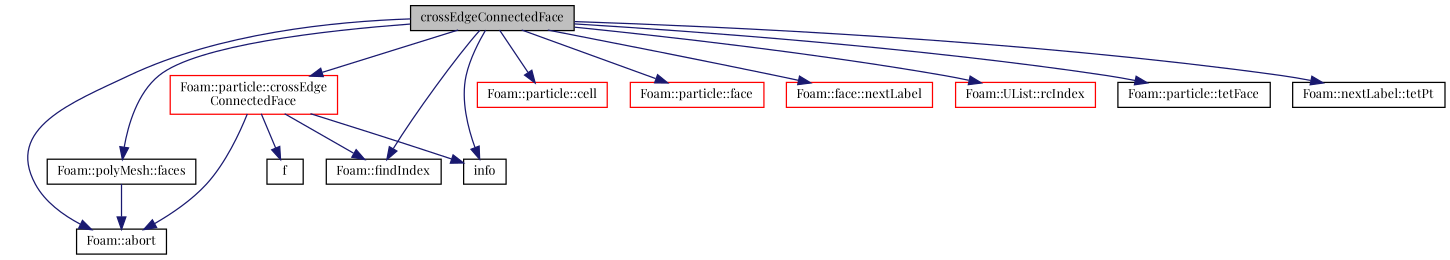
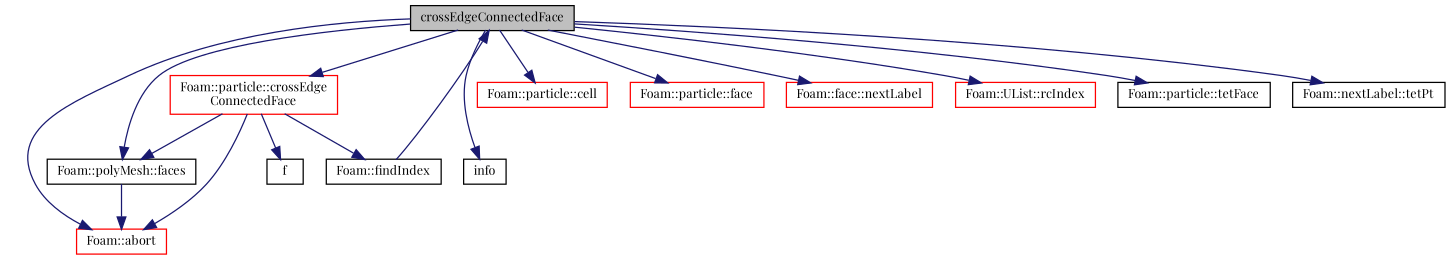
  digraph {
    fontname="Playfair Display"
    rankdir=TB
    node [color=black fontname="Playfair Display" fontsize=10 shape=record]
    edge [color=midnightblue fontname="Playfair Display" fontsize=10 labelfontname=Helvetica labelfontsize=10 style=solid]
    n1 [fillcolor=grey75 fontcolor=black height=0.2 label=crossEdgeConnectedFace style=filled width=0.4]
-   n2 [height=0.2 label="Foam::abort" width=0.4]
+   n2 [color=red height=0.2 label="Foam::abort" width=0.4]
    n3 [color=red height=0.2 label="Foam::particle::cell" width=0.4]
    n4 [color=red height=0.2 label="Foam::particle::crossEdge\lConnectedFace" width=0.4]
    n5 [height=0.2 label="Foam::polyMesh::faces" width=0.4]
    n6 [height=0.2 label="Foam::findIndex" width=0.4]
    n7 [color=red height=0.2 label="Foam::particle::face" width=0.4]
    n8 [height=0.2 label=info width=0.4]
    n9 [color=red height=0.2 label="Foam::face::nextLabel" width=0.4]
    n10 [color=red height=0.2 label="Foam::UList::rcIndex" width=0.4]
    n11 [height=0.2 label="Foam::particle::tetFace" width=0.4]
    n12 [height=0.2 label="Foam::nextLabel::tetPt" width=0.4]
    n13 [height=0.2 label=f width=0.4]
    n1 -> n2
    n1 -> n3
    n1 -> n4
    n1 -> n5
-   n1 -> n6
+   n6 -> n1
    n1 -> n7
    n1 -> n8
    n1 -> n9
    n1 -> n10
    n1 -> n11
    n1 -> n12
    n4 -> n2
-   n4 -> n8
+   n4 -> n5
    n4 -> n6
    n4 -> n13
    n5 -> n2
  }
